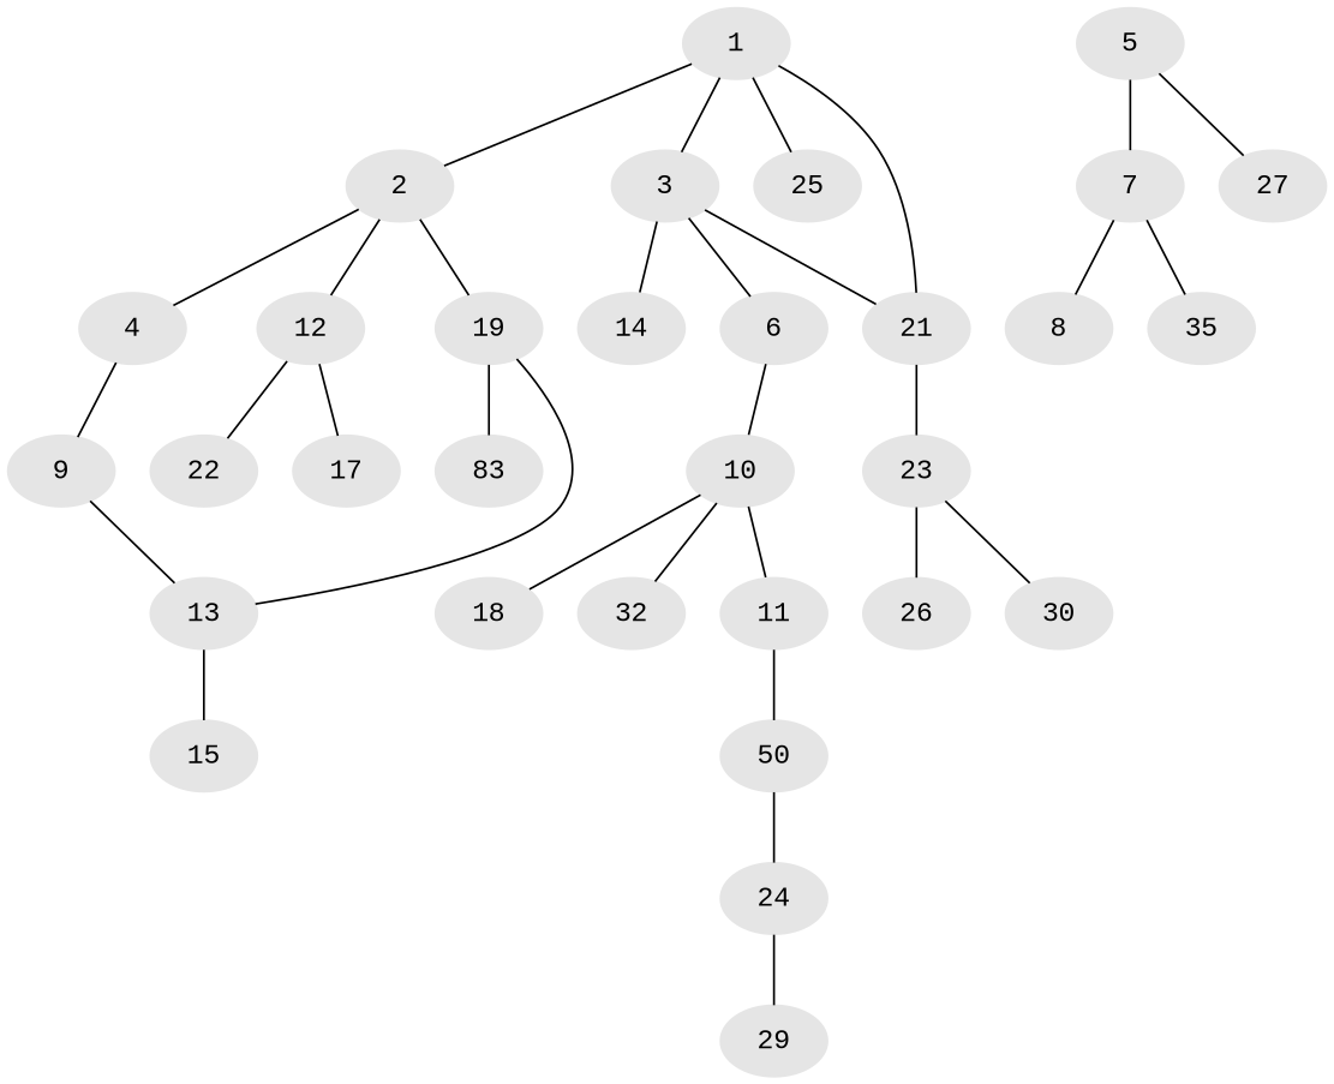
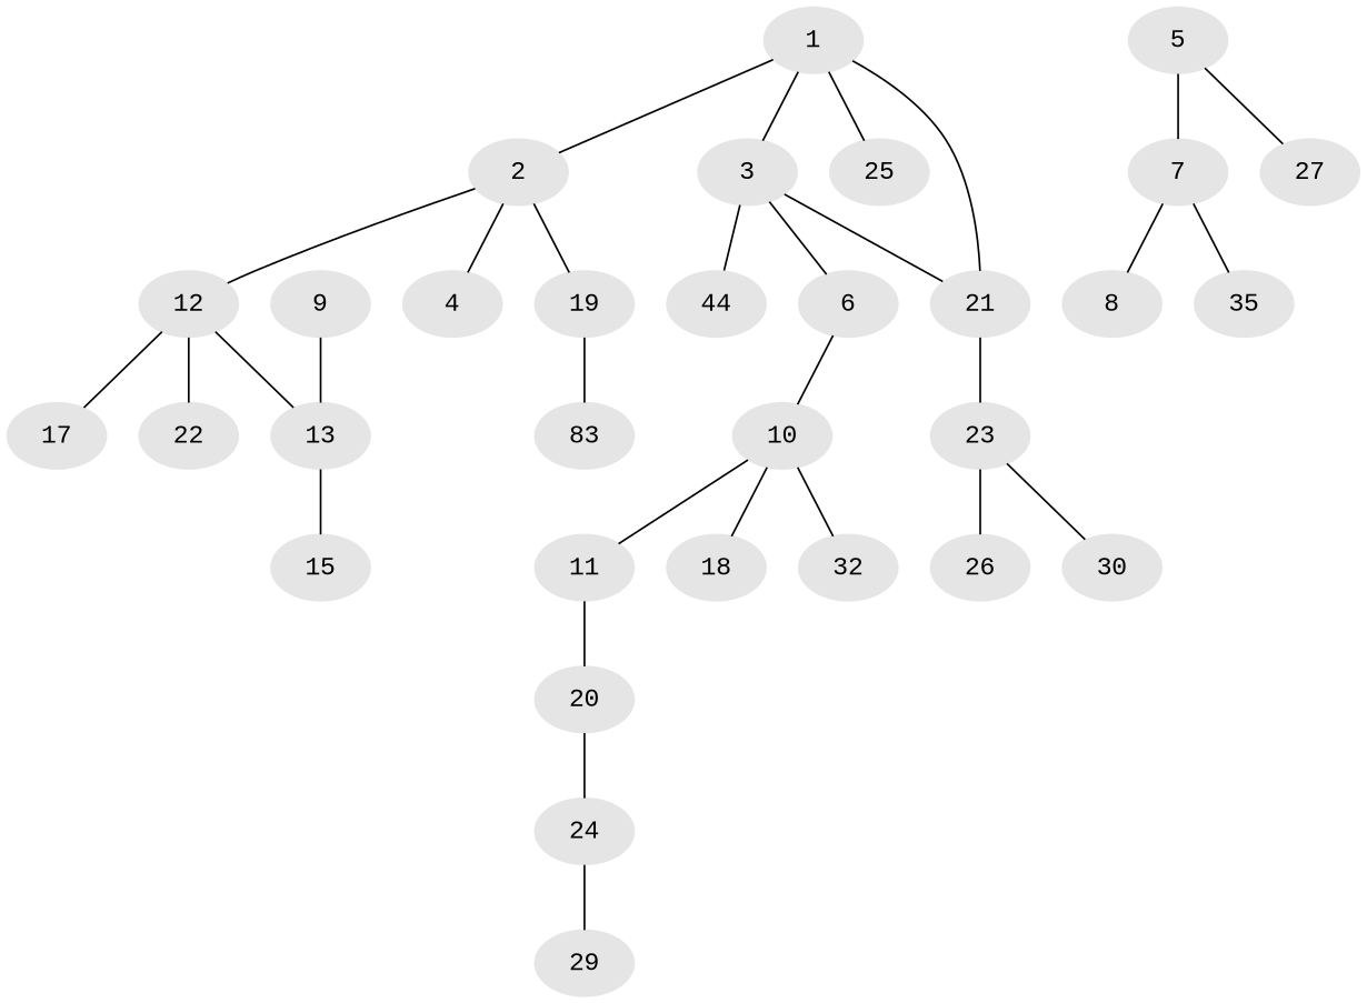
  graph {
    fontname="Liberation Mono"
    node [color=gray90 fontname="Liberation Mono" style=filled]
    edge [fontname="Liberation Mono" weight=1.0]
    1
    2
    3
    25
    21
    4
    12
    19
    6
-   14
+   14 [label=44]
    5
    7
    27
    9
    13
    17
    22
    n18 [label=83]
    10
    23
    8
    n22 [label=35]
    11
    18
    32
    15
-   20 [label=50]
+   20
    24
    29
    26
    30
    1 -- 2
    1 -- 3
    1 -- 25
    1 -- 21
    2 -- 4
    2 -- 12
    2 -- 19
    3 -- 21
    3 -- 6
    3 -- 14
    21 -- 23 [weight=2.0]
-   4 -- 9
-   19 -- 13
+   12 -- 13
    12 -- 17
    12 -- 22 [weight=2.0]
    19 -- n18 [weight=2.0]
    6 -- 10
    5 -- 7 [weight=4.0]
    5 -- 27
    7 -- 8
    7 -- n22
    9 -- 13
    13 -- 15
    10 -- 11
    10 -- 18
    10 -- 32
    23 -- 26
    23 -- 30
    11 -- 20
    20 -- 24
    24 -- 29
  }
